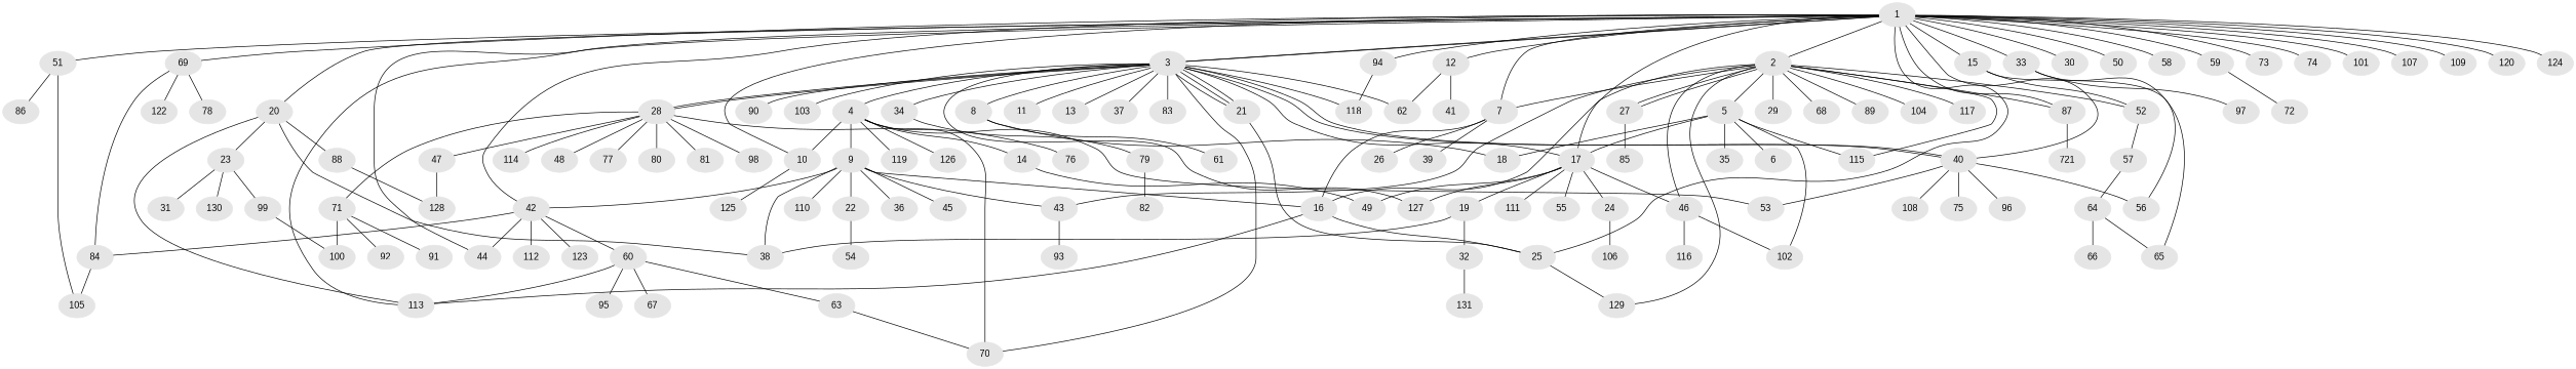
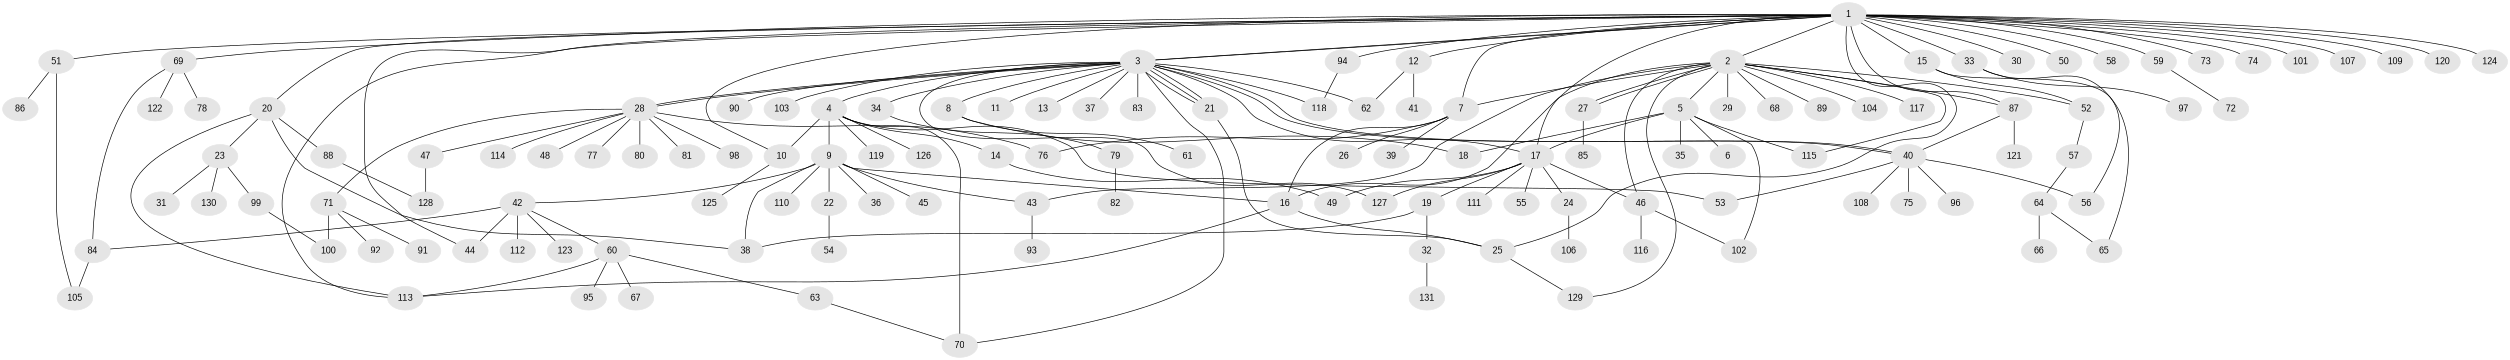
  graph {
    fontname="Liberation Sans"
    node [color=gray90 fontname="Liberation Sans" style=filled]
    edge [fontname="Liberation Sans"]
    1
    2
    3
    7
    10
    12
    15
    17
    20
    25
    30
    33
    40
    42
    44
    50
    51
    58
    59
    69
    73
    74
    87
    94
    101
    107
    109
    113
    120
    124
    5
    16
    27
    29
    43
    46
    52
    68
    89
    104
    115
    117
    129
    4
    8
    11
    13
    21
    28
    34
    37
    62
    70
    83
    90
    103
    118
    127
    26
    39
    76
    125
    41
    65
    49
    19
    24
    55
    111
    38
    23
    88
    56
    97
    53
    75
    96
    108
    60
    84
    112
    123
    86
    105
    72
    78
    122
    79
    82
-   121 [label=721]
+   121
    6
    18
    35
    102
    85
    93
    116
    57
    9
    14
    119
    126
    61
    47
    48
    71
    77
    80
    81
    98
    114
    22
    36
    45
    110
    54
    32
    106
    131
    31
    99
    130
    128
    100
    91
    92
    95
    63
    67
    64
    66
    1 -- 2
    1 -- 3
    1 -- 3
    1 -- 7
    1 -- 10
    1 -- 12
    1 -- 15
    1 -- 17
    1 -- 20
    1 -- 25
    1 -- 30
    1 -- 33
-   1 -- 40
-   1 -- 42
+   87 -- 40
    1 -- 44
    1 -- 50
    1 -- 51
    1 -- 58
    1 -- 59
    1 -- 69
    1 -- 73
    1 -- 74
    1 -- 87
    1 -- 94
    1 -- 101
    1 -- 107
    1 -- 109
    1 -- 113
    1 -- 120
    1 -- 124
    2 -- 7
    2 -- 87
    2 -- 5
    2 -- 16
    2 -- 27
    2 -- 27
    2 -- 29
    2 -- 43
    2 -- 46
    2 -- 52
    2 -- 68
    2 -- 89
    2 -- 104
    2 -- 115
    2 -- 117
    2 -- 129
    3 -- 17
    3 -- 40
    3 -- 40
    3 -- 4
    3 -- 8
    3 -- 11
    3 -- 13
    3 -- 21
    3 -- 21
    3 -- 21
    3 -- 28
    3 -- 28
    3 -- 34
    3 -- 37
    3 -- 62
    3 -- 70
    3 -- 83
    3 -- 90
    3 -- 103
    3 -- 118
    3 -- 127
    7 -- 16
    7 -- 26
    7 -- 39
+   7 -- 76
    10 -- 125
    12 -- 62
    12 -- 41
    15 -- 52
    15 -- 65
    17 -- 46
    17 -- 127
    17 -- 49
    17 -- 19
    17 -- 24
    17 -- 55
    17 -- 111
    20 -- 113
    20 -- 38
    20 -- 23
    20 -- 88
    25 -- 129
    33 -- 56
    33 -- 97
    40 -- 56
    40 -- 53
    40 -- 75
    40 -- 96
    40 -- 108
    42 -- 44
    42 -- 60
    42 -- 84
    42 -- 112
    42 -- 123
    51 -- 86
    51 -- 105
    59 -- 72
    69 -- 84
    69 -- 78
    69 -- 122
    87 -- 121
    94 -- 118
    5 -- 17
    5 -- 115
    5 -- 6
    5 -- 18
    5 -- 35
    5 -- 102
    16 -- 25
    16 -- 113
    27 -- 85
    43 -- 93
    46 -- 102
    46 -- 116
    52 -- 57
    4 -- 10
    4 -- 70
    4 -- 53
    4 -- 9
    4 -- 14
    4 -- 119
    4 -- 126
    8 -- 18
    8 -- 61
    21 -- 25
    28 -- 76
    28 -- 47
    28 -- 48
    28 -- 71
    28 -- 77
    28 -- 80
    28 -- 81
    28 -- 98
    28 -- 114
    34 -- 79
    19 -- 38
    19 -- 32
    24 -- 106
    23 -- 31
    23 -- 99
    23 -- 130
    88 -- 128
    60 -- 113
    60 -- 95
    60 -- 63
    60 -- 67
    84 -- 105
    79 -- 82
    57 -- 64
    9 -- 42
    9 -- 16
    9 -- 43
    9 -- 38
    9 -- 22
    9 -- 36
    9 -- 45
    9 -- 110
    14 -- 49
    47 -- 128
    71 -- 100
    71 -- 91
    71 -- 92
    22 -- 54
    32 -- 131
    99 -- 100
    63 -- 70
    64 -- 65
    64 -- 66
  }
